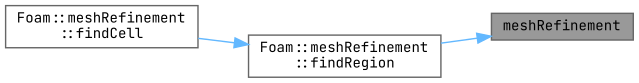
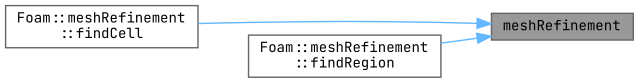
  digraph {
    fontname="JetBrains Mono"
    rankdir=RL
    node [color=grey40 fillcolor=white fontname="JetBrains Mono" fontsize=10 shape=box style=filled]
    edge [color=steelblue1 dir=back fontname="JetBrains Mono" fontsize=10 labelfontname=Helvetica labelfontsize=10 style=solid]
    n1 [color=gray40 fillcolor=grey60 fontcolor=black height=0.2 label=meshRefinement width=0.4]
    n2 [height=0.2 label="Foam::meshRefinement\l::findCell" width=0.4]
    n3 [height=0.2 label="Foam::meshRefinement\l::findRegion" width=0.4]
-   n3 -> n2
+   n1 -> n2
    n1 -> n3
  }
